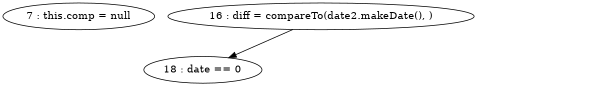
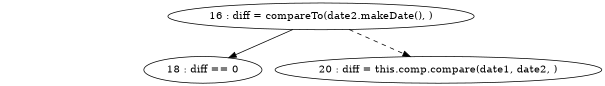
  digraph {
-   "7 : this.comp = null"
    "16 : diff = compareTo(date2.makeDate(), )"
-   "18 : diff == 0" [label="18 : date == 0"]
+   "18 : diff == 0"
+   "20 : diff = this.comp.compare(date1, date2, )"
    "16 : diff = compareTo(date2.makeDate(), )" -> "18 : diff == 0"
+   "16 : diff = compareTo(date2.makeDate(), )" -> "20 : diff = this.comp.compare(date1, date2, )" [style=dashed]
  }
